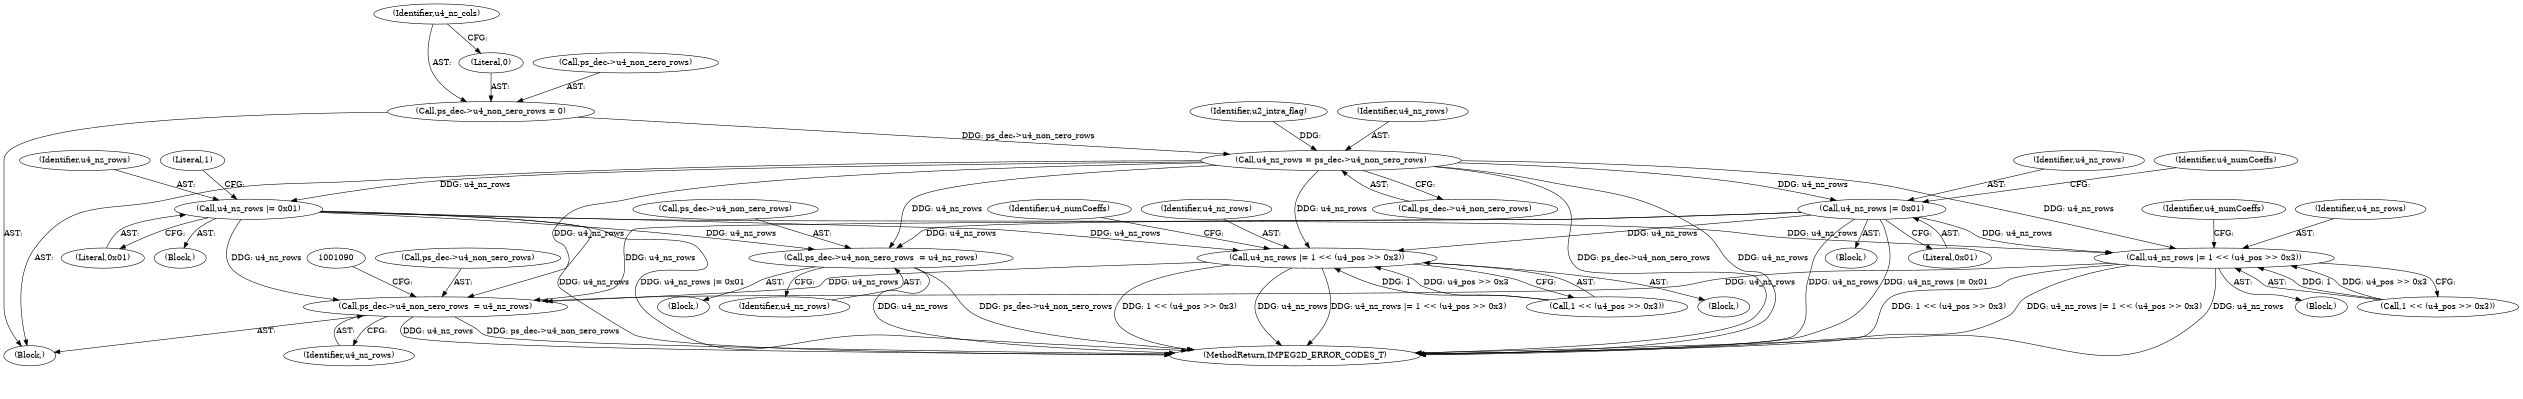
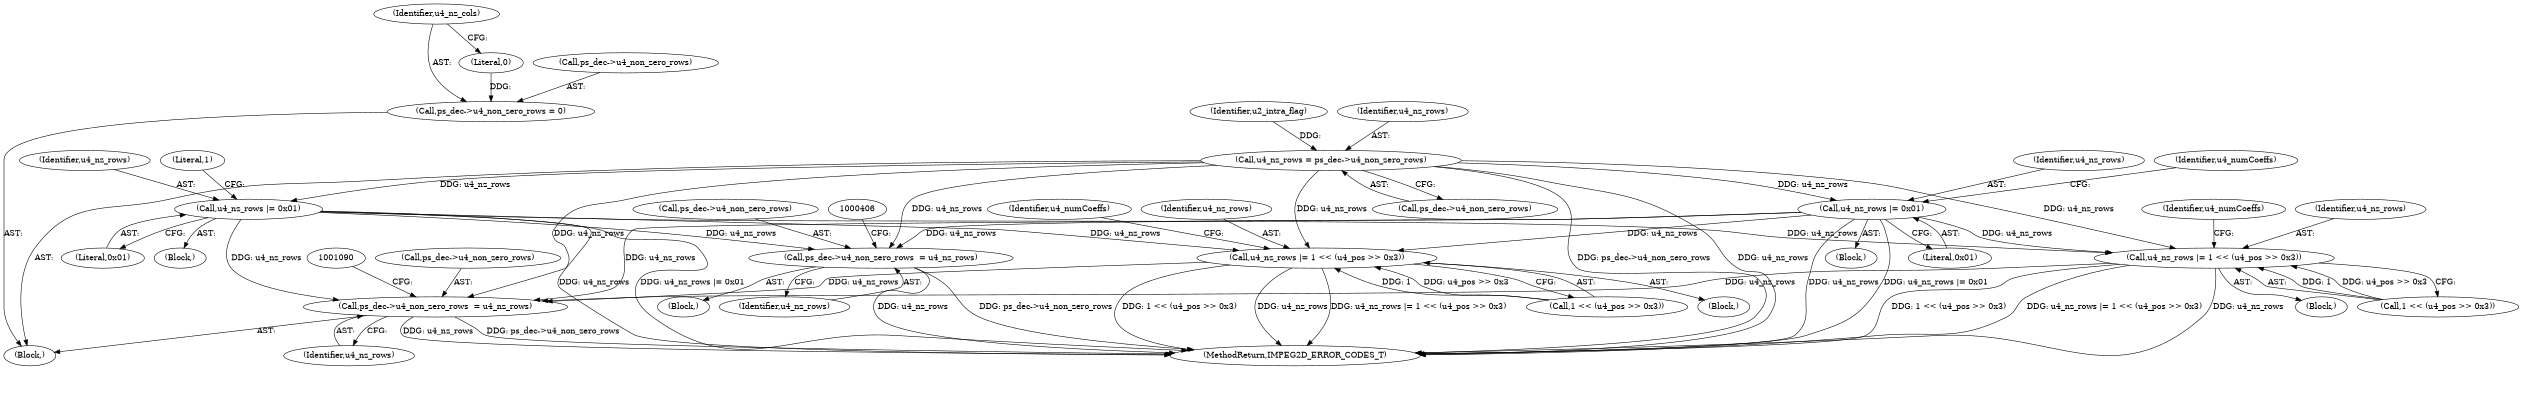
  digraph {
    n1 [label="(Call,u4_nz_rows = ps_dec->u4_non_zero_rows)"]
    n2 [label="(Call,u4_nz_rows |= 0x01)"]
    n3 [label="(Call,ps_dec->u4_non_zero_rows  = u4_nz_rows)"]
    n4 [label="(Call,u4_nz_rows |= 1 << (u4_pos >> 0x3))"]
    n5 [label="(Call,ps_dec->u4_non_zero_rows  = u4_nz_rows)"]
    n6 [label="(Call,u4_nz_rows |= 1 << (u4_pos >> 0x3))"]
    n7 [label="(Call,u4_nz_rows |= 0x01)"]
    n8 [label="(Call,ps_dec->u4_non_zero_rows)"]
    n9 [label="(Block,)"]
    n10 [label="(MethodReturn,IMPEG2D_ERROR_CODES_T)"]
    n11 [label="(Literal,0x01)"]
    n12 [label="(Block,)"]
    n13 [label="(Identifier,u4_nz_rows)"]
    n14 [label="(Block,)"]
    n15 [label="(Block,)"]
    n16 [label="(Call,1 << (u4_pos >> 0x3))"]
    n17 [label="(Identifier,u4_nz_rows)"]
    n18 [label="(Block,)"]
    n19 [label="(Call,1 << (u4_pos >> 0x3))"]
    n20 [label="(Literal,0x01)"]
    n21 [label="(Block,)"]
    n22 [label="(Call,ps_dec->u4_non_zero_rows = 0)"]
    n23 [label="(Literal,0)"]
    n24 [label="(Identifier,u4_numCoeffs)"]
    n25 [label="(Identifier,u4_nz_cols)"]
    n26 [label="(Call,ps_dec->u4_non_zero_rows)"]
    n27 [label="(Call,ps_dec->u4_non_zero_rows)"]
    n28 [label="(Identifier,u2_intra_flag)"]
    n29 [label="(Identifier,u4_nz_rows)"]
    n30 [label="(Call,ps_dec->u4_non_zero_rows)"]
    n31 [label="(Identifier,u4_numCoeffs)"]
    n32 [label="(Literal,1)"]
    n33 [label="(Identifier,u4_nz_rows)"]
    n34 [label="(Identifier,u4_nz_rows)"]
    n35 [label="(Identifier,u4_nz_rows)"]
    n36 [label="(Identifier,u4_nz_rows)"]
    n37 [label="(Identifier,u4_numCoeffs)"]
+   1000406
    1001090
    n1 -> n2 [label="DDG: u4_nz_rows"]
    n1 -> n3 [label="DDG: u4_nz_rows"]
    n1 -> n4 [label="DDG: u4_nz_rows"]
    n1 -> n5 [label="DDG: u4_nz_rows"]
    n1 -> n6 [label="DDG: u4_nz_rows"]
    n1 -> n7 [label="DDG: u4_nz_rows"]
    n1 -> n8 [label="CFG: "]
    n1 -> n9 [label="AST: "]
    n1 -> n10 [label="DDG: ps_dec->u4_non_zero_rows"]
    n1 -> n10 [label="DDG: u4_nz_rows"]
    n2 -> n3 [label="DDG: u4_nz_rows"]
    n2 -> n4 [label="DDG: u4_nz_rows"]
    n2 -> n5 [label="DDG: u4_nz_rows"]
    n2 -> n6 [label="DDG: u4_nz_rows"]
    n2 -> n10 [label="DDG: u4_nz_rows"]
    n2 -> n10 [label="DDG: u4_nz_rows |= 0x01"]
    n2 -> n11 [label="CFG: "]
    n2 -> n12 [label="AST: "]
    n3 -> n10 [label="DDG: u4_nz_rows"]
    n3 -> n10 [label="DDG: ps_dec->u4_non_zero_rows"]
    n3 -> n13 [label="CFG: "]
    n3 -> n14 [label="AST: "]
    n4 -> n5 [label="DDG: u4_nz_rows"]
    n4 -> n10 [label="DDG: 1 << (u4_pos >> 0x3)"]
    n4 -> n10 [label="DDG: u4_nz_rows"]
    n4 -> n10 [label="DDG: u4_nz_rows |= 1 << (u4_pos >> 0x3)"]
    n4 -> n15 [label="AST: "]
    n4 -> n16 [label="CFG: "]
    n5 -> n9 [label="AST: "]
    n5 -> n10 [label="DDG: u4_nz_rows"]
    n5 -> n10 [label="DDG: ps_dec->u4_non_zero_rows"]
    n5 -> n17 [label="CFG: "]
    n6 -> n5 [label="DDG: u4_nz_rows"]
    n6 -> n10 [label="DDG: 1 << (u4_pos >> 0x3)"]
    n6 -> n10 [label="DDG: u4_nz_rows |= 1 << (u4_pos >> 0x3)"]
    n6 -> n10 [label="DDG: u4_nz_rows"]
    n6 -> n18 [label="AST: "]
    n6 -> n19 [label="CFG: "]
    n7 -> n3 [label="DDG: u4_nz_rows"]
    n7 -> n4 [label="DDG: u4_nz_rows"]
    n7 -> n5 [label="DDG: u4_nz_rows"]
    n7 -> n6 [label="DDG: u4_nz_rows"]
    n7 -> n10 [label="DDG: u4_nz_rows"]
    n7 -> n10 [label="DDG: u4_nz_rows |= 0x01"]
    n7 -> n20 [label="CFG: "]
    n7 -> n21 [label="AST: "]
    n8 -> n1 [label="AST: "]
    n11 -> n2 [label="AST: "]
    n13 -> n3 [label="AST: "]
    n16 -> n4 [label="AST: "]
    n16 -> n4 [label="DDG: 1"]
    n16 -> n4 [label="DDG: u4_pos >> 0x3"]
    n17 -> n5 [label="AST: "]
    n19 -> n6 [label="AST: "]
    n19 -> n6 [label="DDG: 1"]
    n19 -> n6 [label="DDG: u4_pos >> 0x3"]
    n20 -> n7 [label="AST: "]
-   n22 -> n1 [label="DDG: ps_dec->u4_non_zero_rows"]
    n22 -> n9 [label="AST: "]
-   n23 -> n22 [label="AST: "]
+   n23 -> n22 [label="DDG: "]
    n24 -> n6 [label="CFG: "]
    n25 -> n22 [label="AST: "]
    n25 -> n23 [label="CFG: "]
    n26 -> n22 [label="AST: "]
    n27 -> n3 [label="AST: "]
    n28 -> n1 [label="DDG: "]
    n29 -> n6 [label="AST: "]
    n30 -> n5 [label="AST: "]
    n31 -> n4 [label="CFG: "]
    n32 -> n7 [label="CFG: "]
    n33 -> n2 [label="AST: "]
    n34 -> n4 [label="AST: "]
    n35 -> n7 [label="AST: "]
    n36 -> n1 [label="AST: "]
    n37 -> n2 [label="CFG: "]
+   1000406 -> n3 [label="CFG: "]
    1001090 -> n5 [label="CFG: "]
  }
